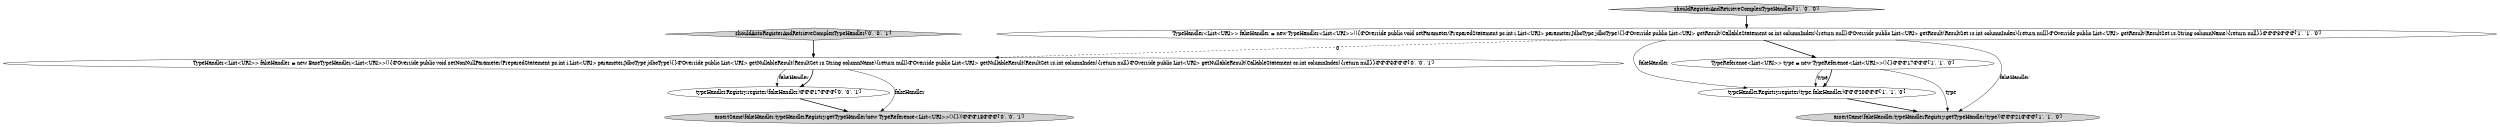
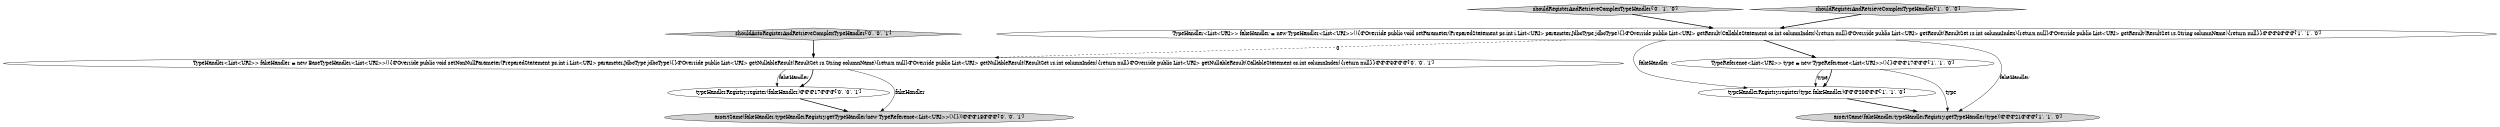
  digraph {
    node [fillcolor=lightgray shape=ellipse style=filled]
    edge [style=bold]
    n1 [label="shouldAutoRegisterAndRetrieveComplexTypeHandler['0', '0', '1']" shape=diamond]
    n2 [fillcolor=white label="TypeHandler<List<URI>> fakeHandler = new BaseTypeHandler<List<URI>>(){@Override public void setNonNullParameter(PreparedStatement ps,int i,List<URI> parameter,JdbcType jdbcType){}@Override public List<URI> getNullableResult(ResultSet rs,String columnName){return null}@Override public List<URI> getNullableResult(ResultSet rs,int columnIndex){return null}@Override public List<URI> getNullableResult(CallableStatement cs,int columnIndex){return null}}@@@3@@@['0', '0', '1']"]
    n3 [fillcolor=white label="typeHandlerRegistry.register(fakeHandler)@@@17@@@['0', '0', '1']"]
    n4 [label="assertSame(fakeHandler,typeHandlerRegistry.getTypeHandler(new TypeReference<List<URI>>(){}))@@@18@@@['0', '0', '1']"]
    n5 [fillcolor=white label="TypeHandler<List<URI>> fakeHandler = new TypeHandler<List<URI>>(){@Override public void setParameter(PreparedStatement ps,int i,List<URI> parameter,JdbcType jdbcType){}@Override public List<URI> getResult(CallableStatement cs,int columnIndex){return null}@Override public List<URI> getResult(ResultSet rs,int columnIndex){return null}@Override public List<URI> getResult(ResultSet rs,String columnName){return null}}@@@3@@@['1', '1', '0']"]
    n6 [fillcolor=white label="typeHandlerRegistry.register(type,fakeHandler)@@@20@@@['1', '1', '0']"]
    n7 [label="assertSame(fakeHandler,typeHandlerRegistry.getTypeHandler(type))@@@21@@@['1', '1', '0']"]
    n8 [fillcolor=white label="TypeReference<List<URI>> type = new TypeReference<List<URI>>(){}@@@17@@@['1', '1', '0']"]
+   n9 [label="shouldRegisterAndRetrieveComplexTypeHandler['0', '1', '0']" shape=diamond]
    n10 [label="shouldRegisterAndRetrieveComplexTypeHandler['1', '0', '0']" shape=diamond]
    n1 -> n2
    n2 -> n3 [label=fakeHandler style=solid]
    n2 -> n3
    n2 -> n4 [label=fakeHandler style=solid]
    n3 -> n4
    n5 -> n2 [label=0 style=dashed]
    n5 -> n6 [label=fakeHandler style=solid]
    n5 -> n7 [label=fakeHandler style=solid]
    n5 -> n8
    n6 -> n7
    n8 -> n6 [label=type style=solid]
    n8 -> n6
    n8 -> n7 [label=type style=solid]
+   n9 -> n5
    n10 -> n5
  }
